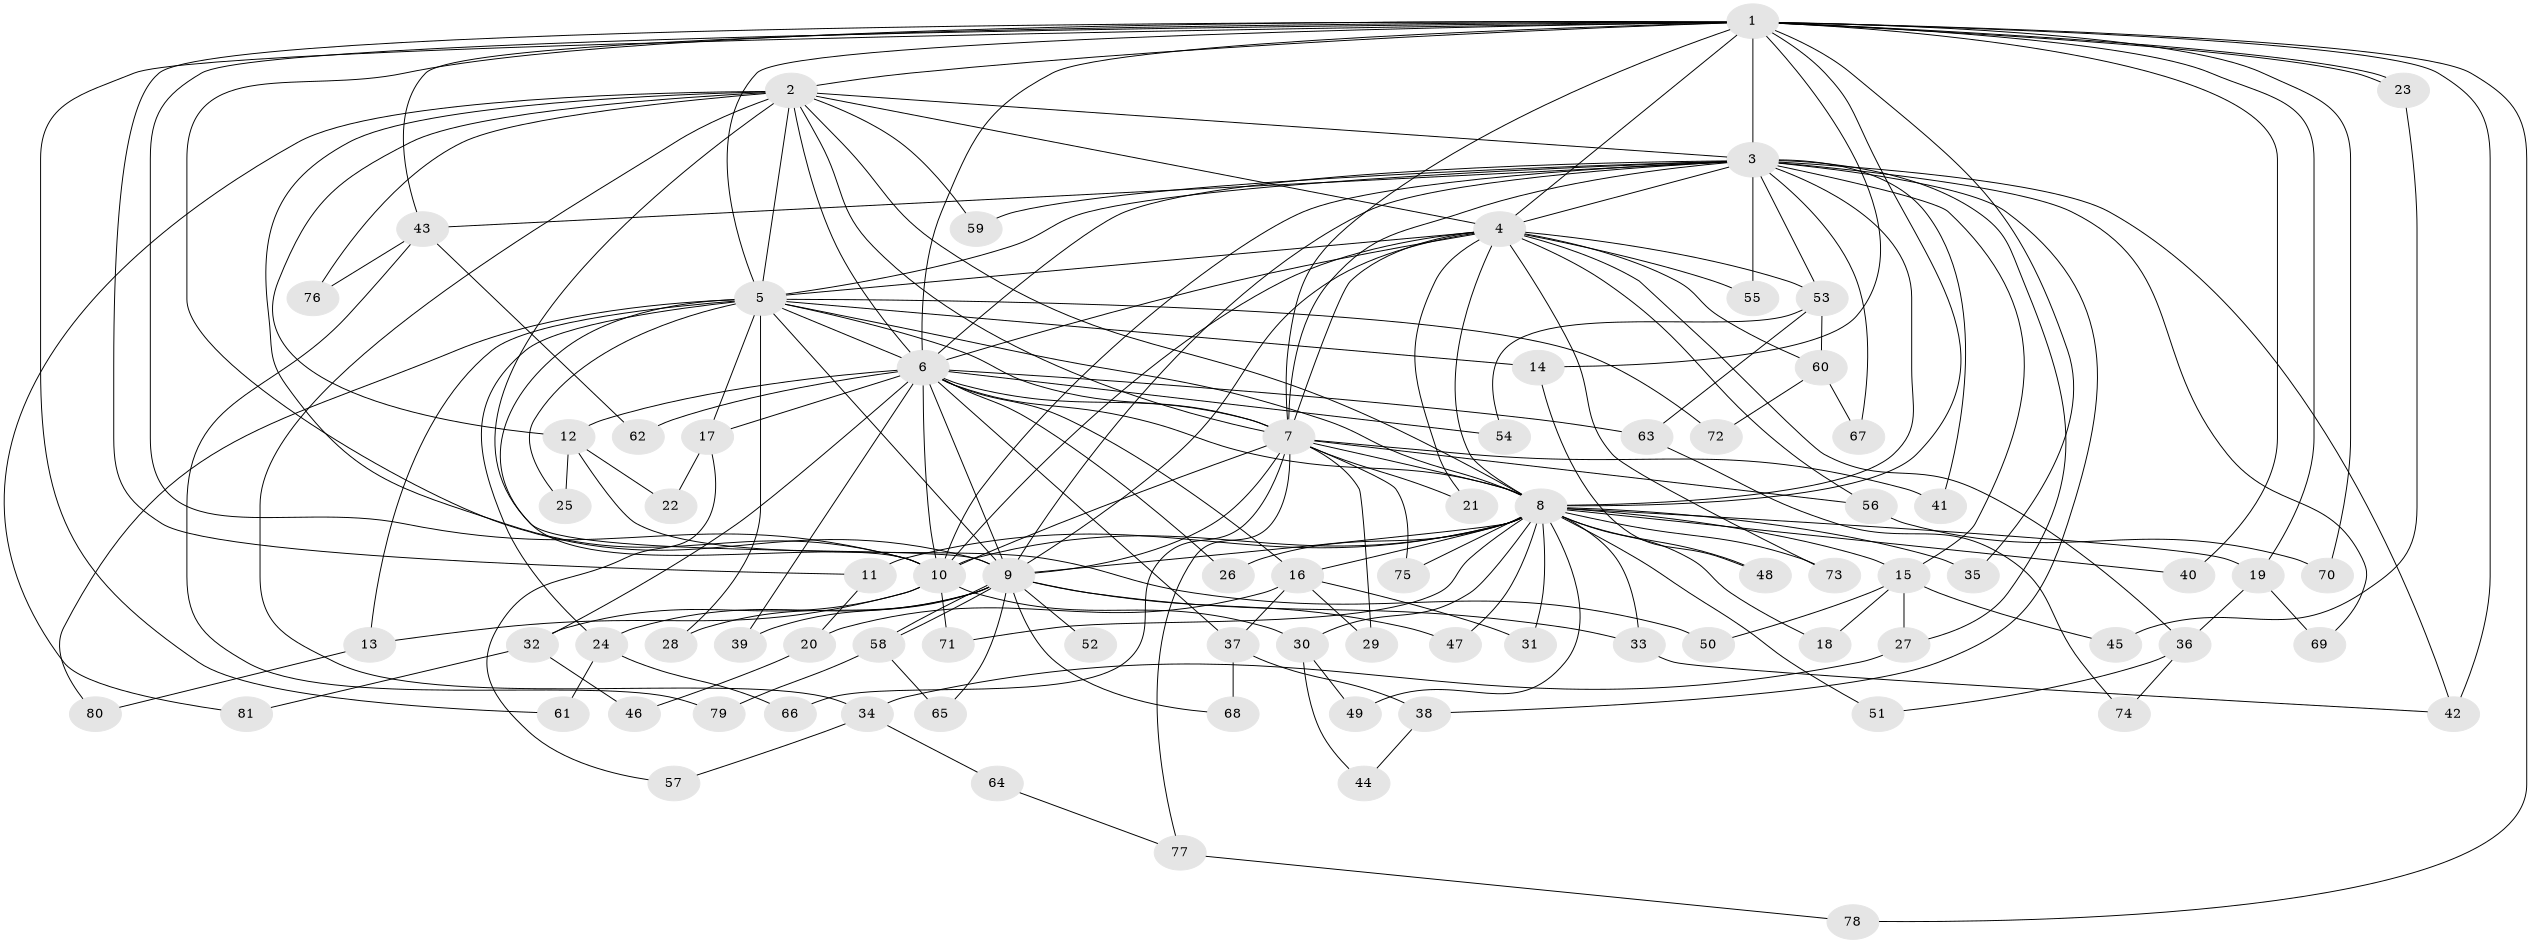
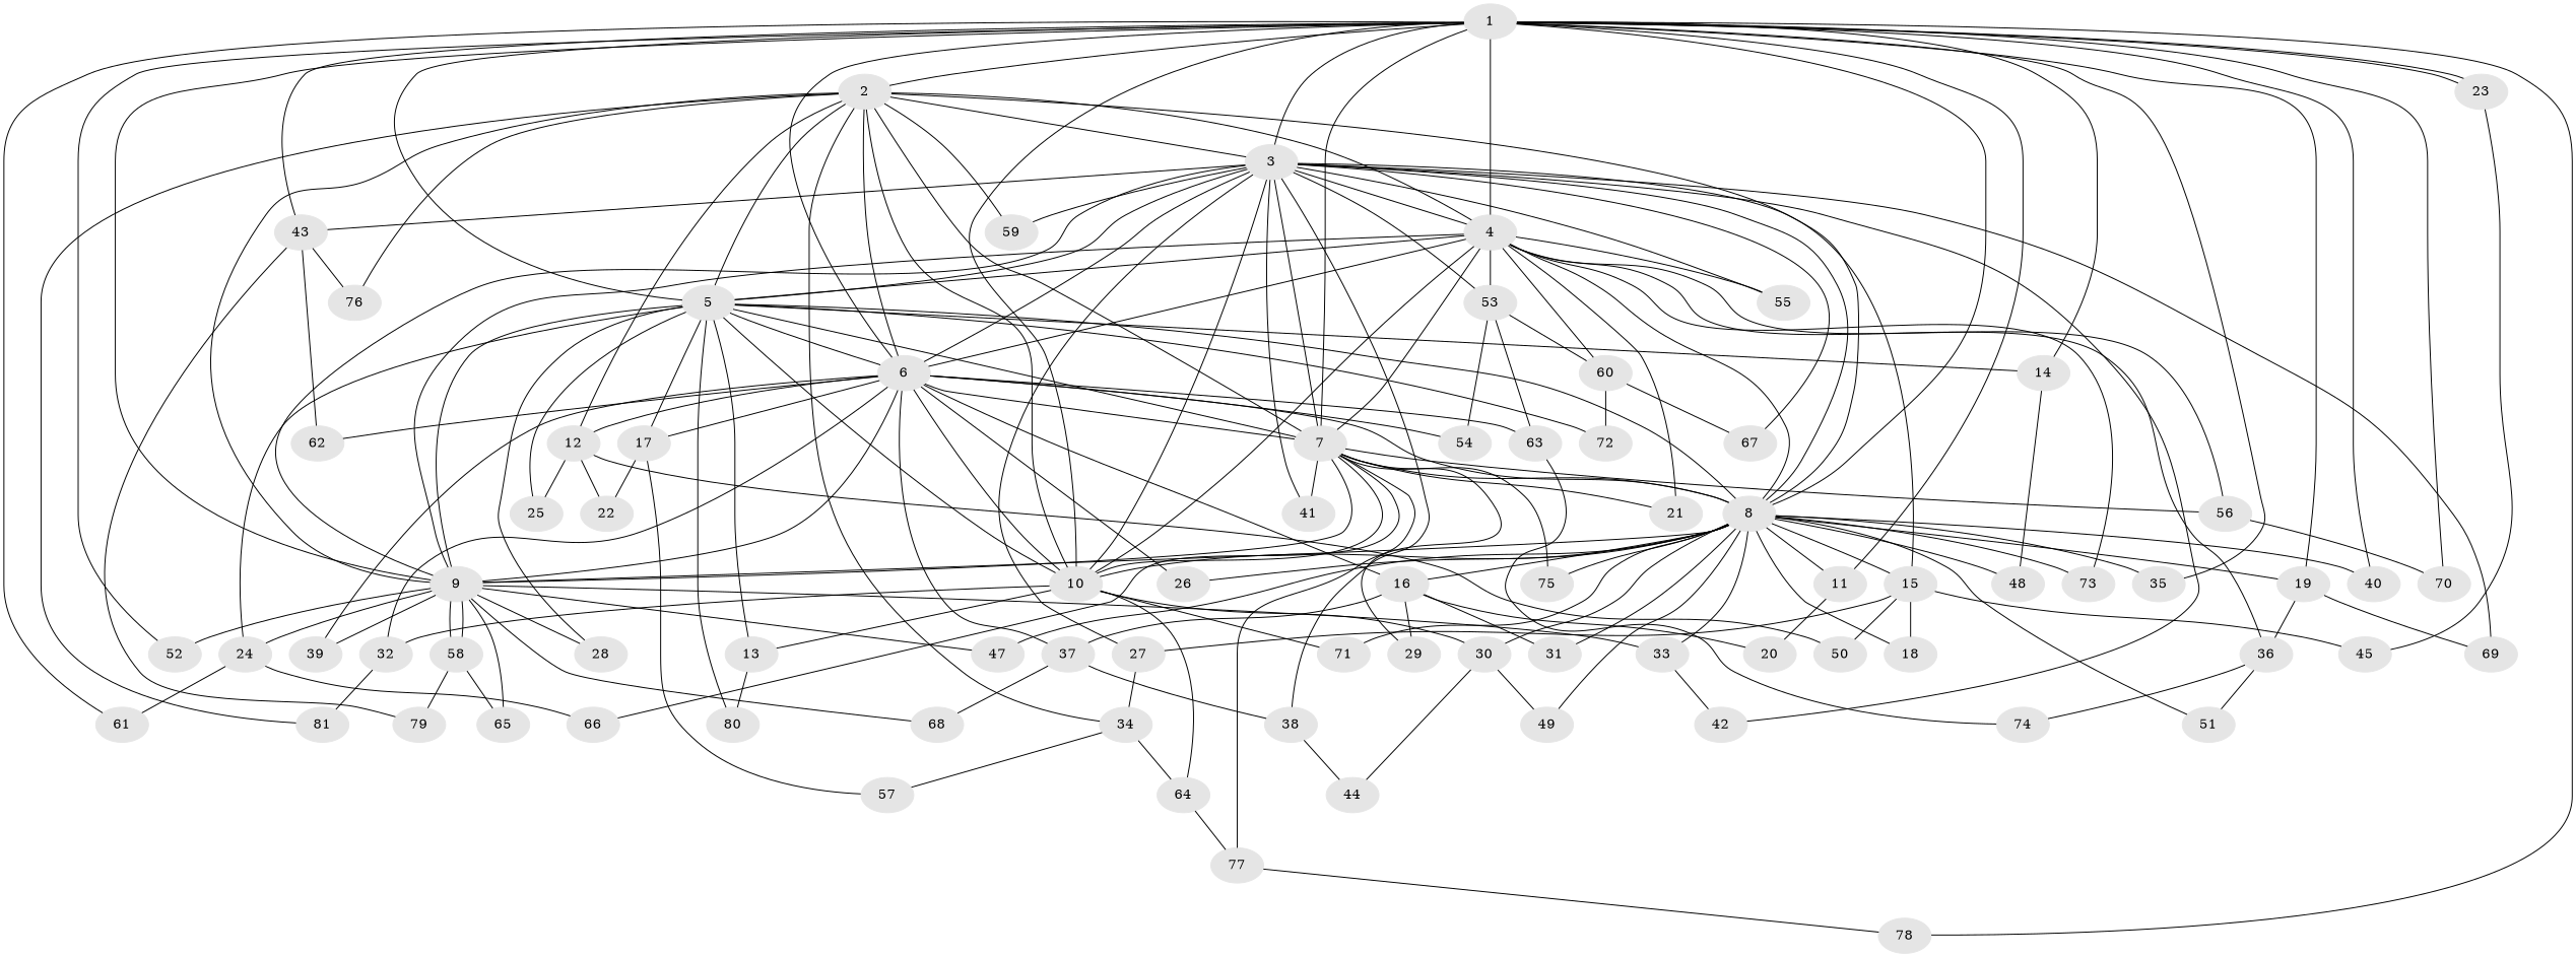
  graph {
    fontname="DejaVu Serif"
    node [color=gray90 fontname="DejaVu Serif" style=filled]
    edge [fontname="DejaVu Serif"]
    1
    2
    3
    4
    5
    6
    7
    8
    9
    10
    11
    14
    19
    23
    35
    40
    43
    52
    61
    70
    78
    12
    34
    59
    76
    81
    15
    27
    38
    41
    42
    53
    55
    67
    69
    21
    36
    56
    60
    73
    13
    17
    24
    25
    28
    72
    80
    16
    26
    32
    37
    39
    54
    62
    63
    29
    66
    75
    77
    18
    30
    31
    33
    47
    48
    49
    51
    71
    58
    65
    68
    64
    20
    45
    79
    22
    50
    57
    44
    74
-   46
    1 -- 2
    1 -- 3
    1 -- 4
    1 -- 5
    1 -- 6
    1 -- 7
    1 -- 8
    1 -- 9
    1 -- 10
    1 -- 11
    1 -- 14
    1 -- 19
    1 -- 23
    1 -- 23
    1 -- 35
    1 -- 40
    1 -- 43
-   1 -- 42
+   1 -- 52
    1 -- 61
    1 -- 70
    1 -- 78
    2 -- 3
    2 -- 4
    2 -- 5
    2 -- 6
    2 -- 7
    2 -- 8
    2 -- 9
    2 -- 10
    2 -- 12
    2 -- 34
    2 -- 59
    2 -- 76
    2 -- 81
    3 -- 4
    3 -- 5
    3 -- 6
    3 -- 7
    3 -- 8
    3 -- 9
    3 -- 10
    3 -- 43
    3 -- 59
    3 -- 15
    3 -- 27
    3 -- 38
    3 -- 41
    3 -- 42
    3 -- 53
    3 -- 55
    3 -- 67
    3 -- 69
    4 -- 5
    4 -- 6
    4 -- 7
    4 -- 8
    4 -- 9
    4 -- 10
    4 -- 53
    4 -- 55
    4 -- 21
    4 -- 36
    4 -- 56
    4 -- 60
    4 -- 73
    5 -- 6
    5 -- 7
    5 -- 8
    5 -- 9
    5 -- 10
    5 -- 14
    5 -- 13
    5 -- 17
    5 -- 24
    5 -- 25
    5 -- 28
    5 -- 72
    5 -- 80
    6 -- 7
    6 -- 8
    6 -- 9
    6 -- 10
    6 -- 12
    6 -- 17
    6 -- 16
    6 -- 26
    6 -- 32
    6 -- 37
    6 -- 39
    6 -- 54
    6 -- 62
    6 -- 63
    7 -- 8
    7 -- 9
    7 -- 10
    7 -- 41
    7 -- 21
    7 -- 56
    7 -- 29
    7 -- 66
    7 -- 75
    7 -- 77
    8 -- 9
    8 -- 10
    8 -- 11
    8 -- 19
    8 -- 35
    8 -- 40
    8 -- 15
    8 -- 73
    8 -- 16
    8 -- 26
    8 -- 75
    8 -- 18
    8 -- 30
    8 -- 31
    8 -- 33
    8 -- 47
    8 -- 48
    8 -- 49
    8 -- 51
    8 -- 71
    9 -- 52
    9 -- 24
    9 -- 28
    9 -- 39
    9 -- 33
    9 -- 47
    9 -- 58
    9 -- 58
    9 -- 65
    9 -- 68
    10 -- 13
    10 -- 32
    10 -- 30
    10 -- 71
+   10 -- 64
    11 -- 20
    14 -- 48
    19 -- 69
    19 -- 36
    23 -- 45
    43 -- 76
    43 -- 62
    43 -- 79
    12 -- 25
    12 -- 22
    12 -- 50
    34 -- 64
    34 -- 57
    15 -- 27
    15 -- 18
    15 -- 45
    15 -- 50
    27 -- 34
    38 -- 44
    53 -- 60
    53 -- 54
    53 -- 63
    36 -- 51
    36 -- 74
    56 -- 70
    60 -- 67
    60 -- 72
    13 -- 80
    17 -- 22
    17 -- 57
    24 -- 61
    24 -- 66
    16 -- 37
    16 -- 29
    16 -- 31
    16 -- 20
    32 -- 81
-   32 -- 46
    37 -- 38
    37 -- 68
    63 -- 74
    77 -- 78
    30 -- 49
    30 -- 44
    33 -- 42
    58 -- 65
    58 -- 79
    64 -- 77
-   20 -- 46
  }
